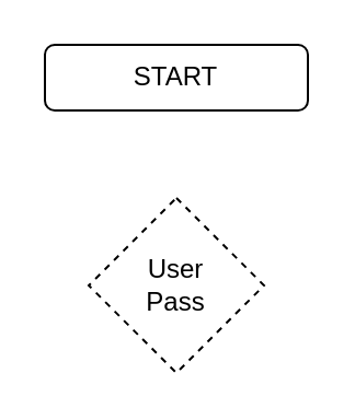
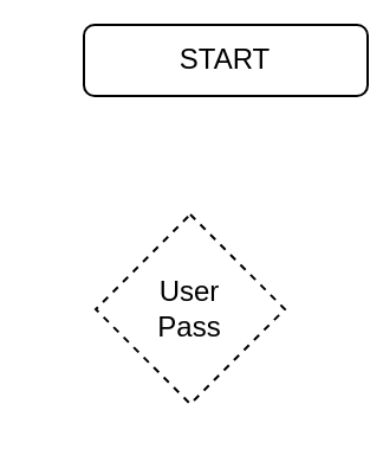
  <mxCell id="0" />
  <mxCell id="1" parent="0" />
- <mxCell id="2" value="START" style="rounded=1;whiteSpace=wrap;html=1;" vertex="1" parent="1"><mxGeometry x="20" y="20" width="120" height="30" as="geometry" /></mxCell>
+ <mxCell id="2" value="START" style="rounded=1;whiteSpace=wrap;html=1;" vertex="1" parent="1"><mxGeometry x="35" y="10" width="120" height="30" as="geometry" /></mxCell>
  <mxCell id="3" value="&lt;div&gt;User&lt;/div&gt;&lt;div&gt;Pass&lt;/div&gt;" style="rhombus;whiteSpace=wrap;html=1;dashed=1;" vertex="1" parent="1"><mxGeometry x="40" y="90" width="80" height="80" as="geometry" /></mxCell>
